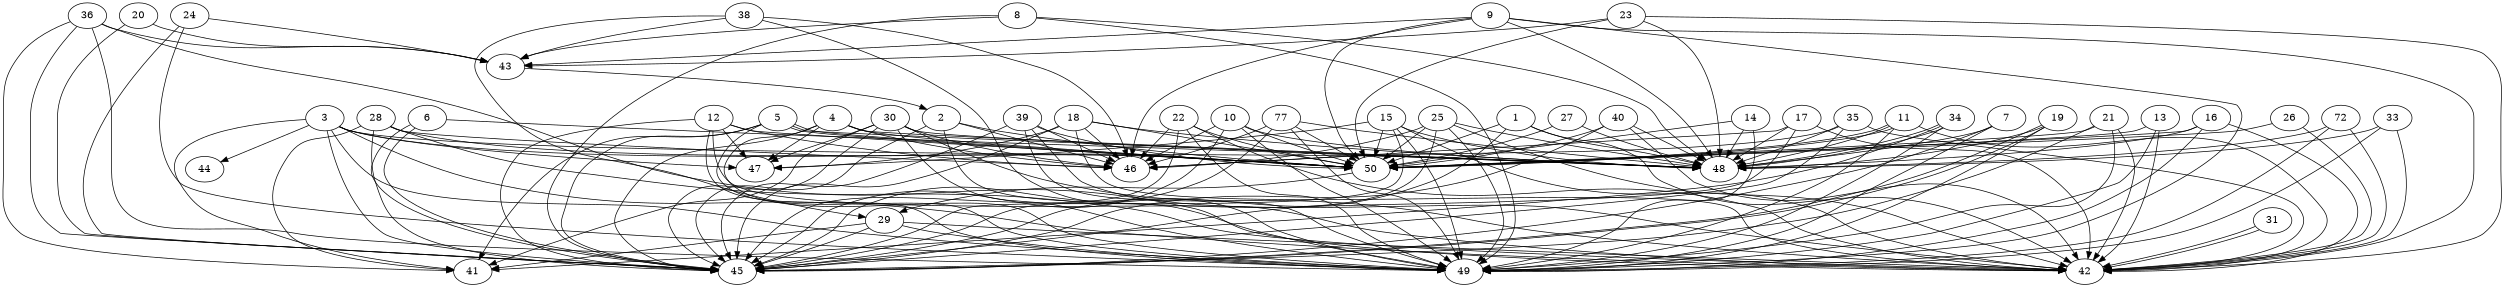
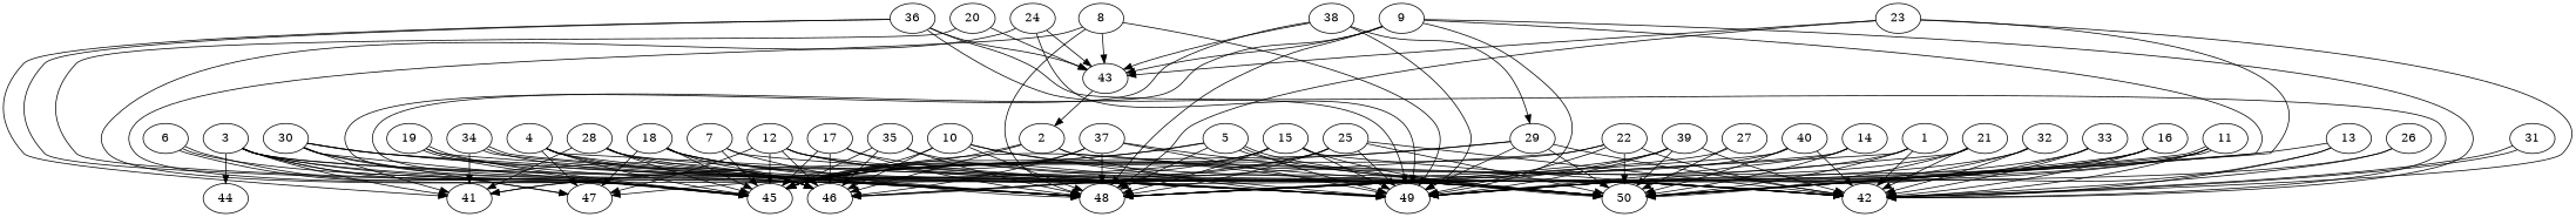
  digraph {
    node [alpha=0.16]
    1 [alpha=0.20 expect_size=37822464]
    42 [alpha=0.11 expect_size=42889216]
    45 [alpha=0.17 expect_size=12736512]
    48 [alpha=0.19 expect_size=47334400]
    50 [alpha=0.18 expect_size=47969280]
    2 [alpha=0.13 expect_size=33316864]
    46 [alpha=0.19 expect_size=13046784]
    49 [alpha=0.15 expect_size=34155520]
    43 [alpha=0.15 expect_size=12285952]
    3 [alpha=0.00 expect_size=37071872]
    41 [alpha=0.06 expect_size=41259008]
    44 [alpha=0.18 expect_size=24423424]
    47 [alpha=0.19 expect_size=50907136]
    4 [alpha=0.03 expect_size=25331712]
    5 [expect_size=7389184]
    6 [expect_size=21853184]
    7 [alpha=0.07 expect_size=10277888]
    8 [alpha=0.02 expect_size=27364352]
    9 [alpha=0.18 expect_size=35425280]
    10 [expect_size=17286144]
    11 [alpha=0.01 expect_size=49633280]
    12 [alpha=0.08 expect_size=49156096]
    13 [alpha=0.00 expect_size=33031168]
    14 [alpha=0.17 expect_size=33048576]
    15 [alpha=0.07 expect_size=41064448]
    16 [alpha=0.15 expect_size=30794752]
    17 [alpha=0.01 expect_size=20631552]
    18 [alpha=0.17 expect_size=37068800]
    19 [alpha=0.10 expect_size=41841664]
    20 [alpha=0.14 expect_size=37421056]
    21 [alpha=0.12 expect_size=28178432]
    22 [alpha=0.01 expect_size=30671872]
    23 [alpha=0.04 expect_size=48686080]
    24 [expect_size=49558528]
    25 [alpha=0.08 expect_size=43445248]
    26 [alpha=0.08 expect_size=12223488]
    27 [alpha=0.09 expect_size=48306176]
    28 [alpha=0.00 expect_size=50823168]
    29 [alpha=0.04 expect_size=44796928]
    30 [alpha=0.13 expect_size=21310464]
    31 [alpha=0.01 expect_size=6871040]
-   32 [alpha=0.07 expect_size=34056192 label=72]
+   32 [alpha=0.07 expect_size=34056192]
    33 [alpha=0.05 expect_size=36571136]
    34 [alpha=0.15 expect_size=46243840]
    35 [alpha=0.00 expect_size=35979264]
    36 [expect_size=7923712]
-   37 [alpha=0.18 expect_size=25875456 label=77]
+   37 [alpha=0.18 expect_size=25875456]
    38 [alpha=0.14 expect_size=47681536]
    39 [alpha=0.06 expect_size=48279552]
    40 [alpha=0.11 expect_size=10667008]
    1 -> 42
    1 -> 45
    1 -> 48
    1 -> 50
    2 -> 45
    2 -> 50
    2 -> 46
    2 -> 49
    43 -> 2
    3 -> 42
    3 -> 45
    3 -> 48
    3 -> 50
    3 -> 49
    3 -> 41
    3 -> 44
    3 -> 47
    4 -> 45
    4 -> 48
    4 -> 50
    4 -> 46
    4 -> 49
    4 -> 47
    5 -> 45
    5 -> 48
    5 -> 50
    5 -> 50
    5 -> 49
    5 -> 41
    6 -> 45
    6 -> 45
    6 -> 48
    7 -> 45
    7 -> 48
    7 -> 49
    8 -> 45
    8 -> 48
    8 -> 49
    8 -> 43
    9 -> 42
    9 -> 48
    9 -> 50
    9 -> 46
    9 -> 49
    9 -> 43
    10 -> 45
    10 -> 48
    10 -> 50
    10 -> 46
    10 -> 49
    11 -> 42
    11 -> 48
    11 -> 50
    11 -> 50
    11 -> 49
    12 -> 42
    12 -> 45
    12 -> 50
    12 -> 46
    12 -> 49
    12 -> 47
    13 -> 42
    13 -> 50
    13 -> 49
    14 -> 48
    14 -> 50
    14 -> 49
    15 -> 42
    15 -> 45
    15 -> 48
    15 -> 50
    15 -> 49
    15 -> 47
    16 -> 42
    16 -> 48
    16 -> 50
    16 -> 49
    17 -> 42
    17 -> 45
    17 -> 48
    17 -> 46
    18 -> 42
    18 -> 45
    18 -> 48
    18 -> 50
    18 -> 46
    18 -> 47
    19 -> 45
    19 -> 45
    19 -> 48
    19 -> 49
    20 -> 45
    20 -> 43
    21 -> 42
    21 -> 45
    21 -> 50
    21 -> 49
    22 -> 42
    22 -> 45
    22 -> 50
    22 -> 46
    22 -> 49
    23 -> 42
    23 -> 48
    23 -> 50
    23 -> 43
    24 -> 45
    24 -> 49
    24 -> 43
    25 -> 42
    25 -> 45
    25 -> 48
    25 -> 50
    25 -> 46
    25 -> 49
    26 -> 42
    26 -> 50
    27 -> 48
    27 -> 50
    28 -> 42
    28 -> 45
    28 -> 50
    28 -> 46
    28 -> 41
    29 -> 42
    29 -> 45
-   50 -> 29
+   29 -> 50
    29 -> 49
    29 -> 41
    30 -> 42
    30 -> 45
    30 -> 48
    30 -> 46
    30 -> 49
    30 -> 41
    30 -> 47
    31 -> 42
    31 -> 42
    32 -> 42
    32 -> 48
    32 -> 49
    33 -> 42
    33 -> 48
    33 -> 49
    34 -> 48
    34 -> 48
    34 -> 49
    34 -> 41
    35 -> 42
    35 -> 45
    35 -> 48
    35 -> 46
    36 -> 42
    36 -> 45
    36 -> 49
    36 -> 43
    36 -> 41
    37 -> 45
    37 -> 48
    37 -> 50
    37 -> 46
    37 -> 49
    38 -> 46
    38 -> 49
    38 -> 43
    38 -> 29
    39 -> 42
    39 -> 45
    39 -> 50
    39 -> 46
    39 -> 49
    40 -> 42
    40 -> 45
    40 -> 48
    40 -> 50
  }
